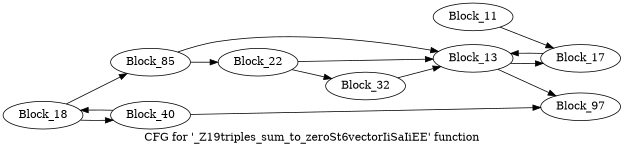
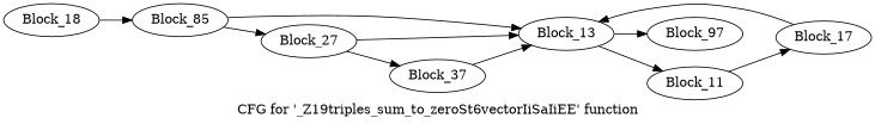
  digraph {
    label="CFG for '_Z19triples_sum_to_zeroSt6vectorIiSaIiEE' function"
    rankdir=LR
    edge [tailport=s0]
    n1 [label=Block_97]
    n2 [label=Block_11]
    n3 [label=Block_17]
    n4 [label=Block_13]
-   n5 [label=Block_22]
-   n6 [label=Block_32]
+   n5 [label=Block_27]
+   n6 [label=Block_37]
    n7 [label=Block_85]
-   n8 [label=Block_40]
    n9 [label=Block_18]
    n2 -> n3
    n3 -> n4 [tailport=s1]
    n4 -> n1
-   n4 -> n3 [tailport=s1]
+   n4 -> n2 [tailport=s1]
    n5 -> n4 [tailport=s1]
    n5 -> n6
    n6 -> n4
    n7 -> n4 [tailport=s1]
    n7 -> n5
-   n8 -> n1
-   n8 -> n9 [tailport=s1]
    n9 -> n7 [tailport=s1]
-   n9 -> n8
  }
